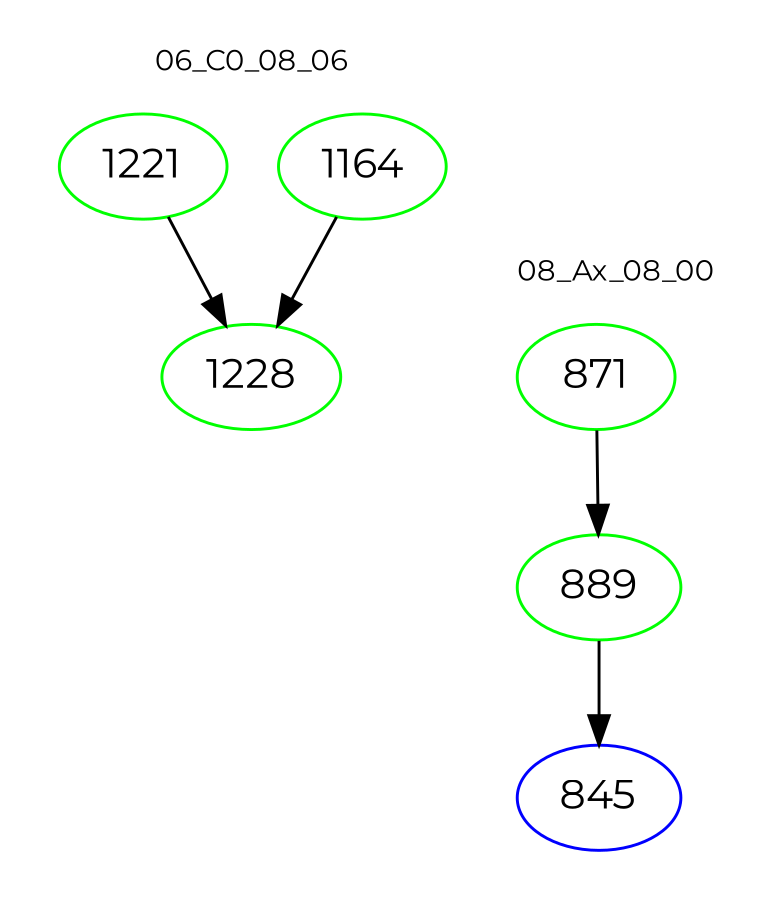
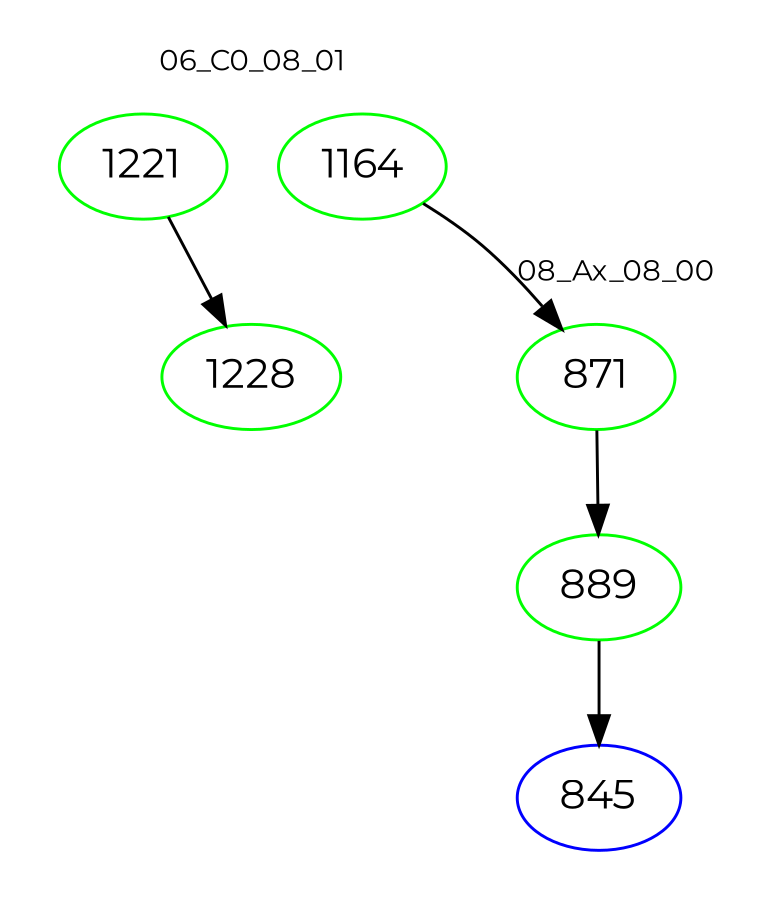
  digraph {
    fontname=Montserrat
    node [color=green fontname=Montserrat]
    edge [color=black fontname=Montserrat]
    n1 [label=871]
    n2 [label=889]
    n3 [color=blue label=845]
    n4 [label=1221]
    n5 [label=1164]
    n6 [label=1228]
    subgraph cluster_1 {
      color=white
      fontsize=10
      label="08_Ax_08_00"
      n1
      n2
      n3
    }
    subgraph cluster_2 {
      color=white
      fontsize=10
-     label="06_C0_08_06"
+     label="06_C0_08_01"
      n4
      n5
      n6
    }
    n1 -> n2
    n2 -> n3
    n4 -> n6
-   n5 -> n6
+   n5 -> n1
  }
